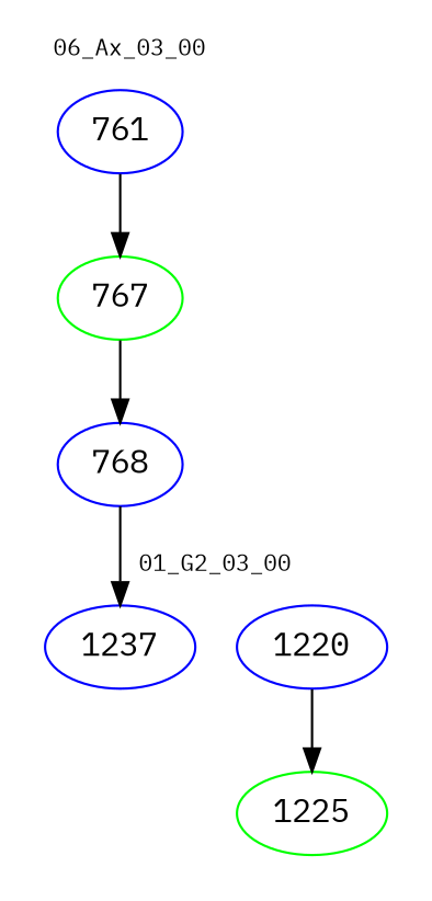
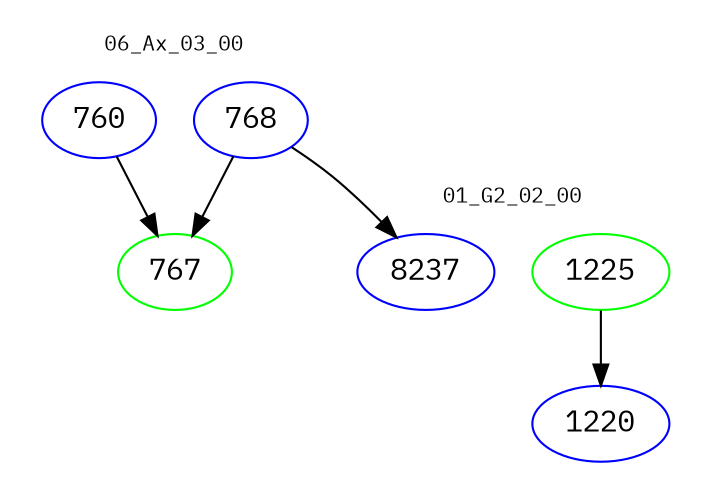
  digraph {
    fontname="IBM Plex Mono"
    node [color=blue fontname="IBM Plex Mono"]
    edge [color=black fontname="IBM Plex Mono"]
    n1 [color=green label=767]
-   n2 [label=761]
+   n2 [label=760]
    n3 [label=768]
    n4 [color=green label=1225]
    n5 [label=1220]
-   n6 [label=1237]
+   n6 [label=8237]
    subgraph cluster_1 {
      color=white
      fontsize=10
      label="06_Ax_03_00"
      n1
      n2
      n3
    }
    subgraph cluster_2 {
      color=white
      fontsize=10
-     label="01_G2_03_00"
+     label="01_G2_02_00"
      n4
      n5
      n6
    }
-   n1 -> n3
+   n3 -> n1
    n2 -> n1
    n3 -> n6
-   n5 -> n4
+   n4 -> n5
  }
